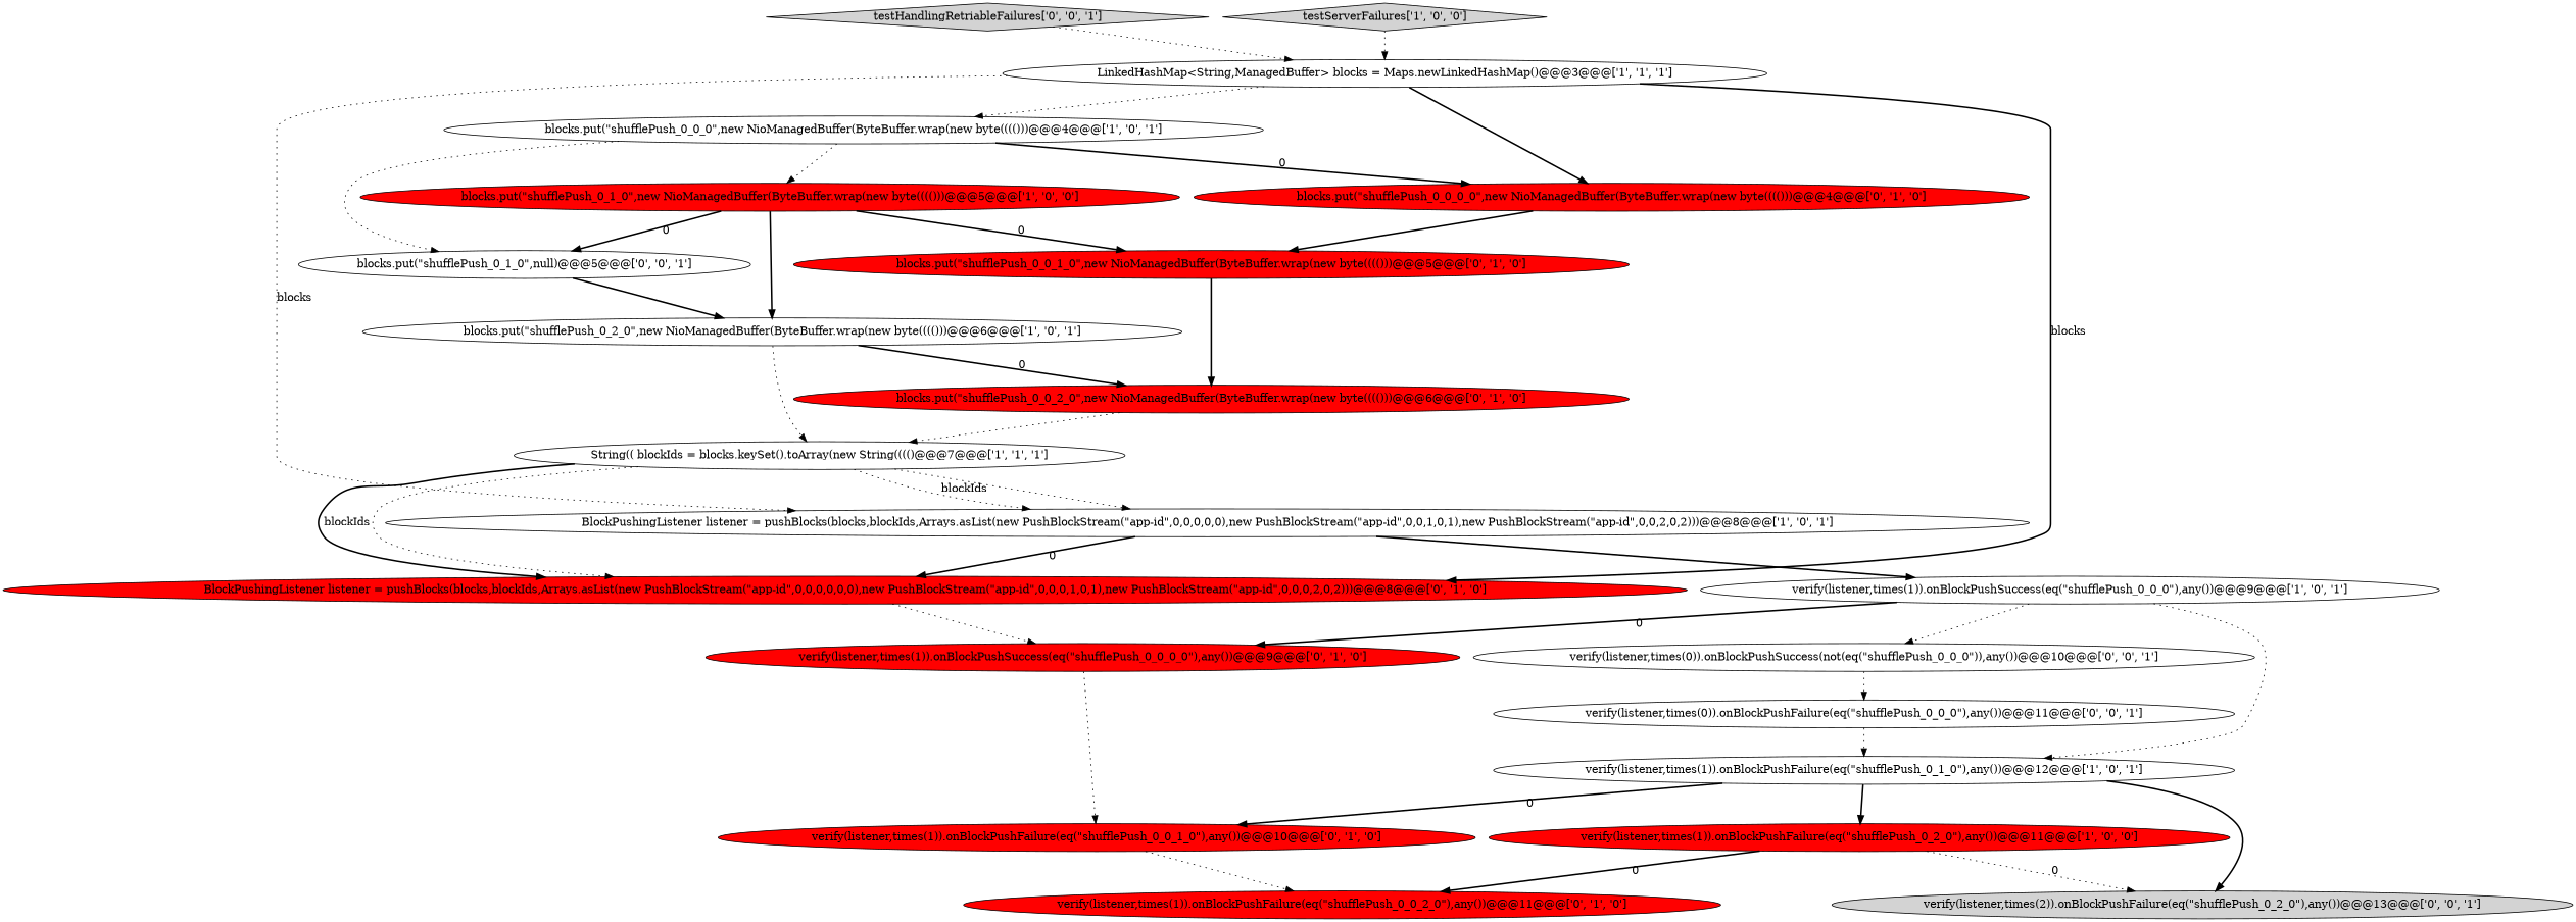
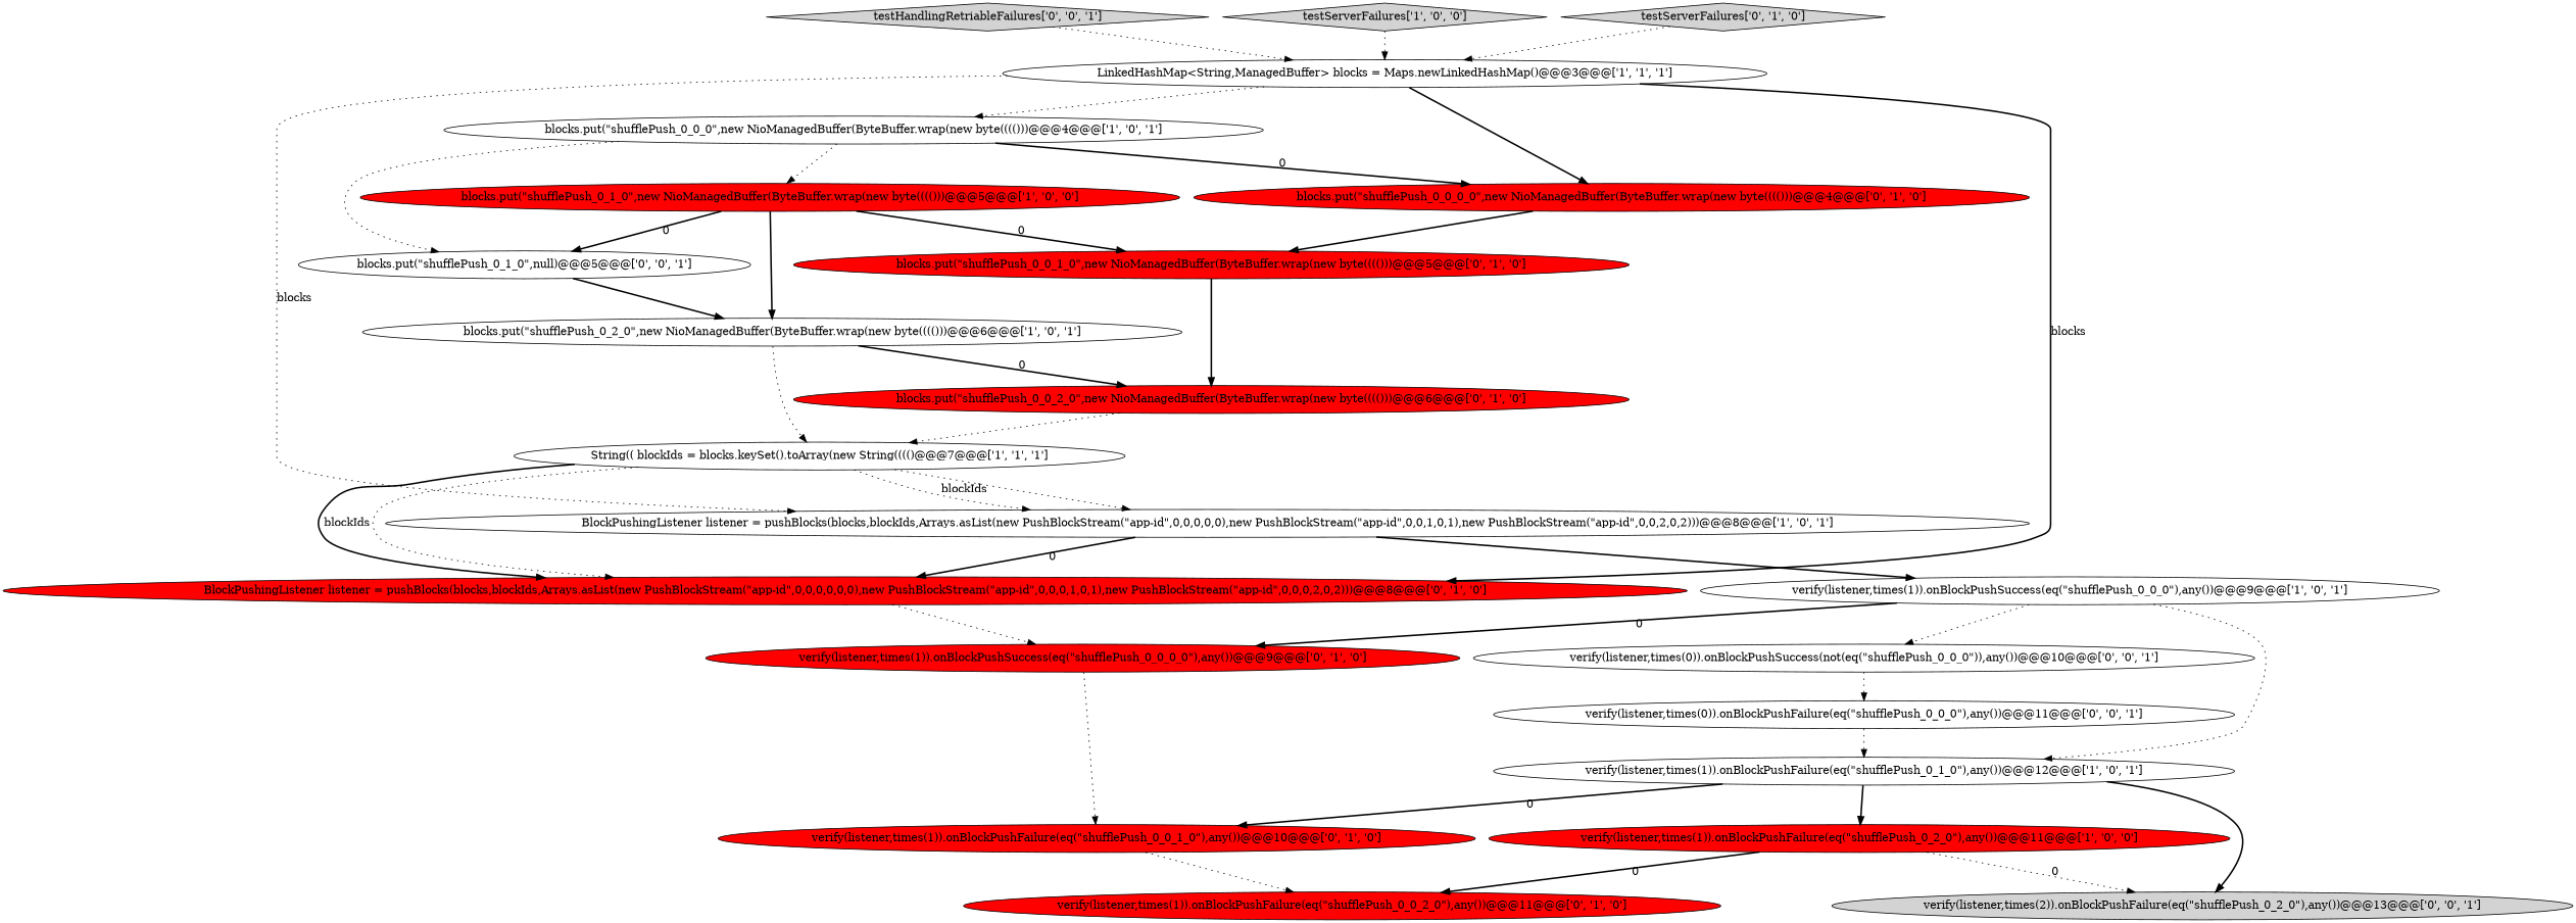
  digraph {
    node [fillcolor=white shape=ellipse style=filled]
    edge [style=dotted]
    n1 [label="verify(listener,times(1)).onBlockPushSuccess(eq(\"shufflePush_0_0_0\"),any())@@@9@@@['1', '0', '1']"]
    n2 [fillcolor=red label="verify(listener,times(1)).onBlockPushSuccess(eq(\"shufflePush_0_0_0_0\"),any())@@@9@@@['0', '1', '0']"]
    n3 [label="verify(listener,times(1)).onBlockPushFailure(eq(\"shufflePush_0_1_0\"),any())@@@12@@@['1', '0', '1']"]
    n4 [label="verify(listener,times(0)).onBlockPushSuccess(not(eq(\"shufflePush_0_0_0\")),any())@@@10@@@['0', '0', '1']"]
    n5 [fillcolor=red label="BlockPushingListener listener = pushBlocks(blocks,blockIds,Arrays.asList(new PushBlockStream(\"app-id\",0,0,0,0,0,0),new PushBlockStream(\"app-id\",0,0,0,1,0,1),new PushBlockStream(\"app-id\",0,0,0,2,0,2)))@@@8@@@['0', '1', '0']"]
    n6 [fillcolor=red label="blocks.put(\"shufflePush_0_0_2_0\",new NioManagedBuffer(ByteBuffer.wrap(new byte(((()))@@@6@@@['0', '1', '0']"]
    n7 [label="String(( blockIds = blocks.keySet().toArray(new String(((()@@@7@@@['1', '1', '1']"]
    n8 [label="blocks.put(\"shufflePush_0_0_0\",new NioManagedBuffer(ByteBuffer.wrap(new byte(((()))@@@4@@@['1', '0', '1']"]
    n9 [fillcolor=red label="blocks.put(\"shufflePush_0_1_0\",new NioManagedBuffer(ByteBuffer.wrap(new byte(((()))@@@5@@@['1', '0', '0']"]
    n10 [label="blocks.put(\"shufflePush_0_1_0\",null)@@@5@@@['0', '0', '1']"]
    n11 [fillcolor=red label="blocks.put(\"shufflePush_0_0_0_0\",new NioManagedBuffer(ByteBuffer.wrap(new byte(((()))@@@4@@@['0', '1', '0']"]
    n12 [fillcolor=red label="verify(listener,times(1)).onBlockPushFailure(eq(\"shufflePush_0_0_1_0\"),any())@@@10@@@['0', '1', '0']"]
    n13 [fillcolor=red label="verify(listener,times(1)).onBlockPushFailure(eq(\"shufflePush_0_2_0\"),any())@@@11@@@['1', '0', '0']"]
    n14 [fillcolor=lightgray label="verify(listener,times(2)).onBlockPushFailure(eq(\"shufflePush_0_2_0\"),any())@@@13@@@['0', '0', '1']"]
    n15 [fillcolor=red label="verify(listener,times(1)).onBlockPushFailure(eq(\"shufflePush_0_0_2_0\"),any())@@@11@@@['0', '1', '0']"]
    n16 [label="BlockPushingListener listener = pushBlocks(blocks,blockIds,Arrays.asList(new PushBlockStream(\"app-id\",0,0,0,0,0),new PushBlockStream(\"app-id\",0,0,1,0,1),new PushBlockStream(\"app-id\",0,0,2,0,2)))@@@8@@@['1', '0', '1']"]
    n17 [fillcolor=lightgray label="testHandlingRetriableFailures['0', '0', '1']" shape=diamond]
    n18 [label="LinkedHashMap<String,ManagedBuffer> blocks = Maps.newLinkedHashMap()@@@3@@@['1', '1', '1']"]
    n19 [label="verify(listener,times(0)).onBlockPushFailure(eq(\"shufflePush_0_0_0\"),any())@@@11@@@['0', '0', '1']"]
    n20 [fillcolor=red label="blocks.put(\"shufflePush_0_0_1_0\",new NioManagedBuffer(ByteBuffer.wrap(new byte(((()))@@@5@@@['0', '1', '0']"]
    n21 [label="blocks.put(\"shufflePush_0_2_0\",new NioManagedBuffer(ByteBuffer.wrap(new byte(((()))@@@6@@@['1', '0', '1']"]
    n22 [fillcolor=lightgray label="testServerFailures['1', '0', '0']" shape=diamond]
+   n23 [fillcolor=lightgray label="testServerFailures['0', '1', '0']" shape=diamond]
    n1 -> n2 [label=0 style=bold]
    n1 -> n3
    n1 -> n4
    n2 -> n12
    n3 -> n12 [label=0 style=bold]
    n3 -> n13 [style=bold]
    n3 -> n14 [style=bold]
    n4 -> n19
    n5 -> n2
    n6 -> n7
    n7 -> n5
    n7 -> n5 [label=blockIds style=bold]
    n7 -> n16
    n7 -> n16 [label=blockIds]
    n8 -> n9
    n8 -> n10
    n8 -> n11 [label=0 style=bold]
    n9 -> n10 [label=0 style=bold]
    n9 -> n20 [label=0 style=bold]
    n9 -> n21 [style=bold]
    n10 -> n21 [style=bold]
    n11 -> n20 [style=bold]
    n12 -> n15
    n13 -> n14 [label=0]
    n13 -> n15 [label=0 style=bold]
    n16 -> n1 [style=bold]
    n16 -> n5 [label=0 style=bold]
    n17 -> n18
    n18 -> n5 [label=blocks style=bold]
    n18 -> n8
    n18 -> n11 [style=bold]
    n18 -> n16 [label=blocks]
    n19 -> n3
    n20 -> n6 [style=bold]
    n21 -> n6 [label=0 style=bold]
    n21 -> n7
    n22 -> n18
+   n23 -> n18
  }
